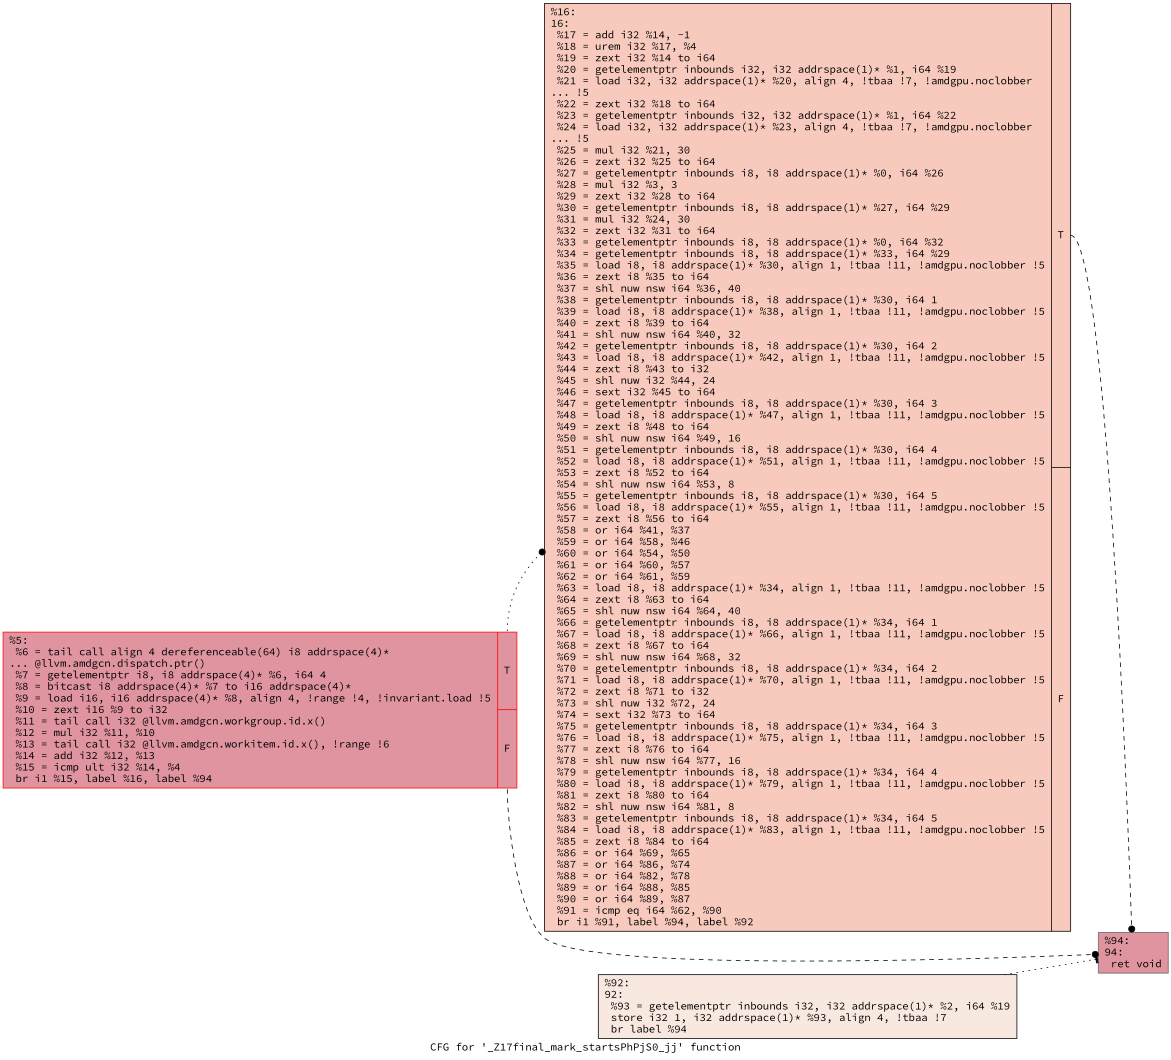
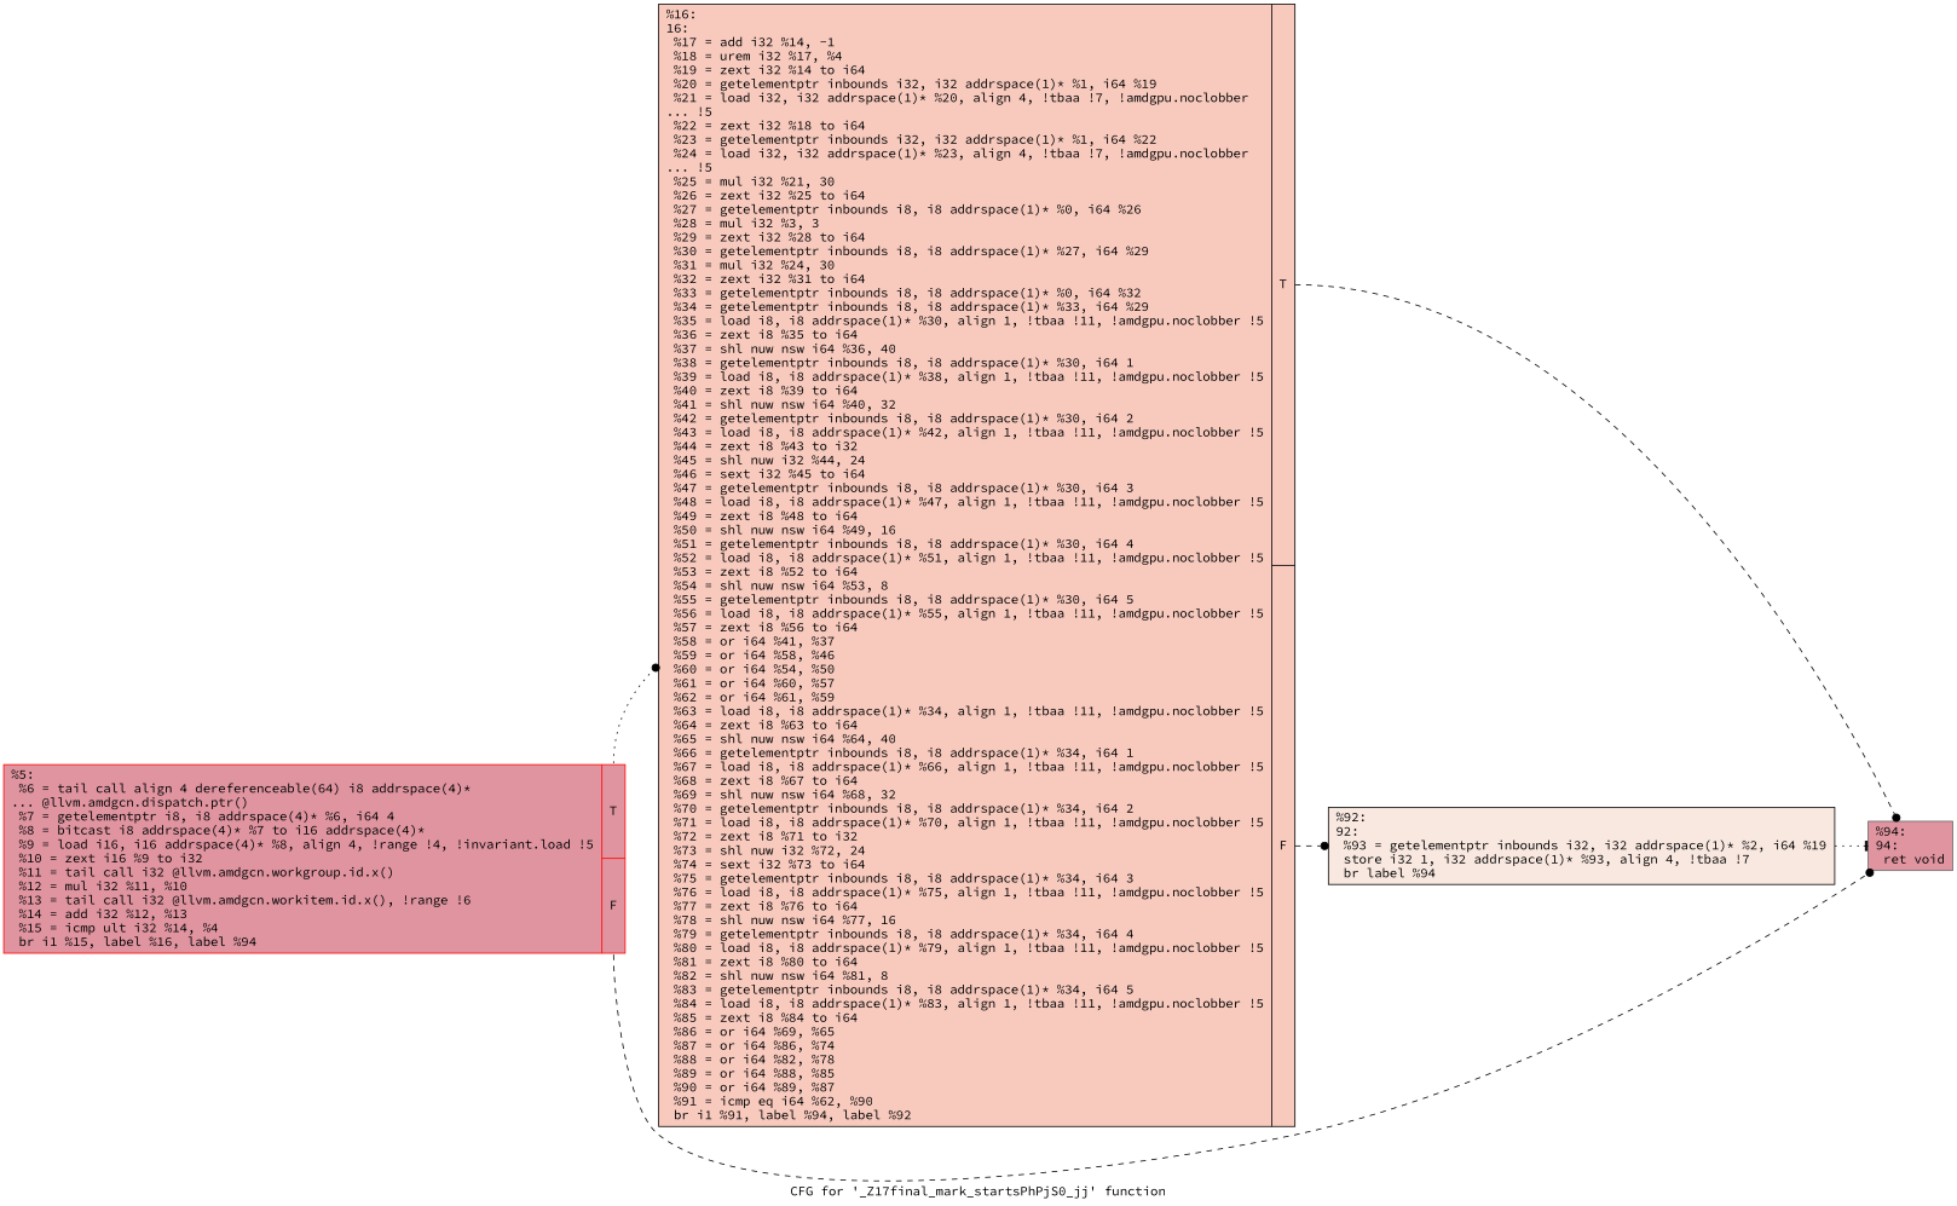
  digraph {
    label="CFG for '_Z17final_mark_startsPhPjS0_jj' function"
    rankdir=LR
    fontname="Source Code Pro"
    node [color=black fillcolor="#b70d2870" shape=record style=filled fontname="Source Code Pro"]
    edge [tailport=s0 style=dashed arrowhead=dot fontname="Source Code Pro"]
    n1 [color=red label="{%5:\l  %6 = tail call align 4 dereferenceable(64) i8 addrspace(4)*\l... @llvm.amdgcn.dispatch.ptr()\l  %7 = getelementptr i8, i8 addrspace(4)* %6, i64 4\l  %8 = bitcast i8 addrspace(4)* %7 to i16 addrspace(4)*\l  %9 = load i16, i16 addrspace(4)* %8, align 4, !range !4, !invariant.load !5\l  %10 = zext i16 %9 to i32\l  %11 = tail call i32 @llvm.amdgcn.workgroup.id.x()\l  %12 = mul i32 %11, %10\l  %13 = tail call i32 @llvm.amdgcn.workitem.id.x(), !range !6\l  %14 = add i32 %12, %13\l  %15 = icmp ult i32 %14, %4\l  br i1 %15, label %16, label %94\l|{<s0>T|<s1>F}}"]
    n2 [fillcolor="#ef886b70" label="{%16:\l16:                                               \l  %17 = add i32 %14, -1\l  %18 = urem i32 %17, %4\l  %19 = zext i32 %14 to i64\l  %20 = getelementptr inbounds i32, i32 addrspace(1)* %1, i64 %19\l  %21 = load i32, i32 addrspace(1)* %20, align 4, !tbaa !7, !amdgpu.noclobber\l... !5\l  %22 = zext i32 %18 to i64\l  %23 = getelementptr inbounds i32, i32 addrspace(1)* %1, i64 %22\l  %24 = load i32, i32 addrspace(1)* %23, align 4, !tbaa !7, !amdgpu.noclobber\l... !5\l  %25 = mul i32 %21, 30\l  %26 = zext i32 %25 to i64\l  %27 = getelementptr inbounds i8, i8 addrspace(1)* %0, i64 %26\l  %28 = mul i32 %3, 3\l  %29 = zext i32 %28 to i64\l  %30 = getelementptr inbounds i8, i8 addrspace(1)* %27, i64 %29\l  %31 = mul i32 %24, 30\l  %32 = zext i32 %31 to i64\l  %33 = getelementptr inbounds i8, i8 addrspace(1)* %0, i64 %32\l  %34 = getelementptr inbounds i8, i8 addrspace(1)* %33, i64 %29\l  %35 = load i8, i8 addrspace(1)* %30, align 1, !tbaa !11, !amdgpu.noclobber !5\l  %36 = zext i8 %35 to i64\l  %37 = shl nuw nsw i64 %36, 40\l  %38 = getelementptr inbounds i8, i8 addrspace(1)* %30, i64 1\l  %39 = load i8, i8 addrspace(1)* %38, align 1, !tbaa !11, !amdgpu.noclobber !5\l  %40 = zext i8 %39 to i64\l  %41 = shl nuw nsw i64 %40, 32\l  %42 = getelementptr inbounds i8, i8 addrspace(1)* %30, i64 2\l  %43 = load i8, i8 addrspace(1)* %42, align 1, !tbaa !11, !amdgpu.noclobber !5\l  %44 = zext i8 %43 to i32\l  %45 = shl nuw i32 %44, 24\l  %46 = sext i32 %45 to i64\l  %47 = getelementptr inbounds i8, i8 addrspace(1)* %30, i64 3\l  %48 = load i8, i8 addrspace(1)* %47, align 1, !tbaa !11, !amdgpu.noclobber !5\l  %49 = zext i8 %48 to i64\l  %50 = shl nuw nsw i64 %49, 16\l  %51 = getelementptr inbounds i8, i8 addrspace(1)* %30, i64 4\l  %52 = load i8, i8 addrspace(1)* %51, align 1, !tbaa !11, !amdgpu.noclobber !5\l  %53 = zext i8 %52 to i64\l  %54 = shl nuw nsw i64 %53, 8\l  %55 = getelementptr inbounds i8, i8 addrspace(1)* %30, i64 5\l  %56 = load i8, i8 addrspace(1)* %55, align 1, !tbaa !11, !amdgpu.noclobber !5\l  %57 = zext i8 %56 to i64\l  %58 = or i64 %41, %37\l  %59 = or i64 %58, %46\l  %60 = or i64 %54, %50\l  %61 = or i64 %60, %57\l  %62 = or i64 %61, %59\l  %63 = load i8, i8 addrspace(1)* %34, align 1, !tbaa !11, !amdgpu.noclobber !5\l  %64 = zext i8 %63 to i64\l  %65 = shl nuw nsw i64 %64, 40\l  %66 = getelementptr inbounds i8, i8 addrspace(1)* %34, i64 1\l  %67 = load i8, i8 addrspace(1)* %66, align 1, !tbaa !11, !amdgpu.noclobber !5\l  %68 = zext i8 %67 to i64\l  %69 = shl nuw nsw i64 %68, 32\l  %70 = getelementptr inbounds i8, i8 addrspace(1)* %34, i64 2\l  %71 = load i8, i8 addrspace(1)* %70, align 1, !tbaa !11, !amdgpu.noclobber !5\l  %72 = zext i8 %71 to i32\l  %73 = shl nuw i32 %72, 24\l  %74 = sext i32 %73 to i64\l  %75 = getelementptr inbounds i8, i8 addrspace(1)* %34, i64 3\l  %76 = load i8, i8 addrspace(1)* %75, align 1, !tbaa !11, !amdgpu.noclobber !5\l  %77 = zext i8 %76 to i64\l  %78 = shl nuw nsw i64 %77, 16\l  %79 = getelementptr inbounds i8, i8 addrspace(1)* %34, i64 4\l  %80 = load i8, i8 addrspace(1)* %79, align 1, !tbaa !11, !amdgpu.noclobber !5\l  %81 = zext i8 %80 to i64\l  %82 = shl nuw nsw i64 %81, 8\l  %83 = getelementptr inbounds i8, i8 addrspace(1)* %34, i64 5\l  %84 = load i8, i8 addrspace(1)* %83, align 1, !tbaa !11, !amdgpu.noclobber !5\l  %85 = zext i8 %84 to i64\l  %86 = or i64 %69, %65\l  %87 = or i64 %86, %74\l  %88 = or i64 %82, %78\l  %89 = or i64 %88, %85\l  %90 = or i64 %89, %87\l  %91 = icmp eq i64 %62, %90\l  br i1 %91, label %94, label %92\l|{<s0>T|<s1>F}}"]
    n3 [color=gray40 label="{%94:\l94:                                               \l  ret void\l}"]
    n4 [fillcolor="#f1ccb870" label="{%92:\l92:                                               \l  %93 = getelementptr inbounds i32, i32 addrspace(1)* %2, i64 %19\l  store i32 1, i32 addrspace(1)* %93, align 4, !tbaa !7\l  br label %94\l}"]
    n1 -> n2 [style=dotted]
    n1 -> n3 [tailport=s1]
    n2 -> n3
+   n2 -> n4 [tailport=s1]
    n4 -> n3 [style=dotted arrowhead=tee tailport=""]
  }
